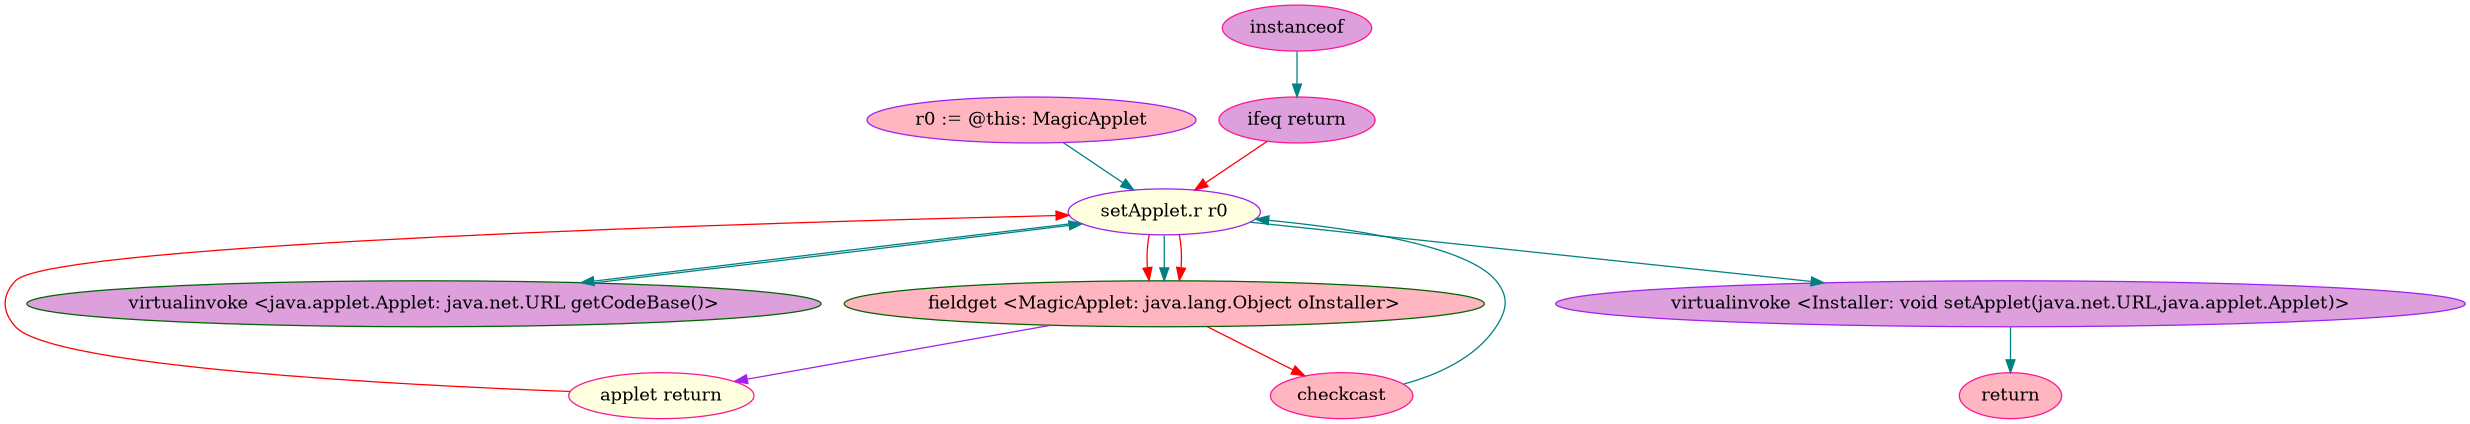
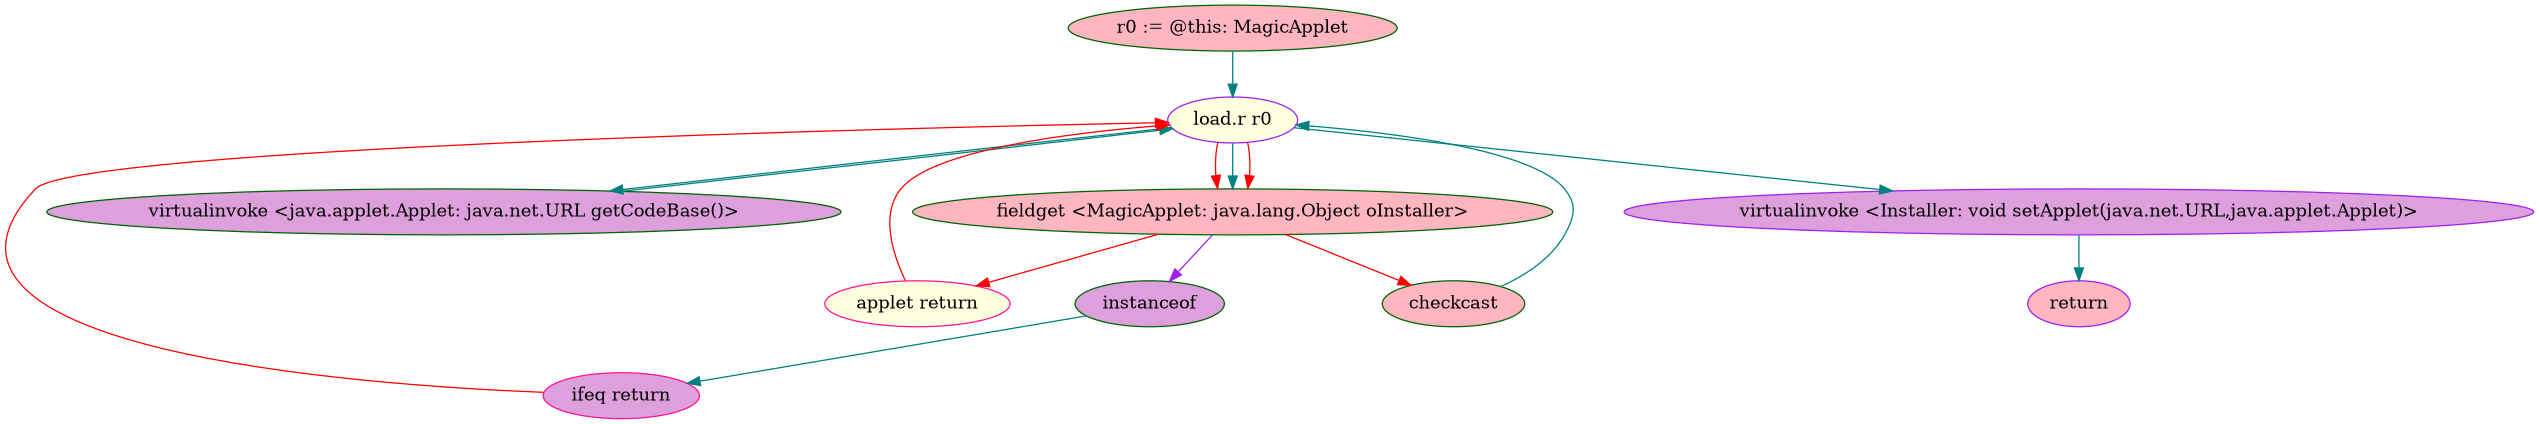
  digraph {
    node [color=purple fillcolor=lightpink style=filled]
    edge [color=teal]
-   "load.r r0" [fillcolor=lightyellow label="setApplet.r r0"]
-   "r0 := @this: MagicApplet"
+   "load.r r0" [fillcolor=lightyellow]
+   "r0 := @this: MagicApplet" [color=darkgreen]
    "fieldget <MagicApplet: java.lang.Object oInstaller>" [color=darkgreen]
    "virtualinvoke <java.applet.Applet: java.net.URL getCodeBase()>" [color=darkgreen fillcolor=plum]
    "virtualinvoke <Installer: void setApplet(java.net.URL,java.applet.Applet)>" [fillcolor=plum]
    n6 [color=deeppink fillcolor=lightyellow label="applet return"]
-   instanceof [color=deeppink fillcolor=plum]
-   checkcast [color=deeppink]
-   return [color=deeppink]
+   instanceof [color=darkgreen fillcolor=plum]
+   checkcast [color=darkgreen]
+   return
    "ifeq return" [color=deeppink fillcolor=plum]
    "load.r r0" -> "fieldget <MagicApplet: java.lang.Object oInstaller>" [color=red]
    "load.r r0" -> "fieldget <MagicApplet: java.lang.Object oInstaller>"
    "load.r r0" -> "fieldget <MagicApplet: java.lang.Object oInstaller>" [color=red]
    "load.r r0" -> "virtualinvoke <java.applet.Applet: java.net.URL getCodeBase()>"
    "load.r r0" -> "virtualinvoke <Installer: void setApplet(java.net.URL,java.applet.Applet)>"
    "r0 := @this: MagicApplet" -> "load.r r0"
-   "fieldget <MagicApplet: java.lang.Object oInstaller>" -> n6 [color=purple]
+   "fieldget <MagicApplet: java.lang.Object oInstaller>" -> n6 [color=red]
+   "fieldget <MagicApplet: java.lang.Object oInstaller>" -> instanceof [color=purple]
    "fieldget <MagicApplet: java.lang.Object oInstaller>" -> checkcast [color=red]
    "virtualinvoke <java.applet.Applet: java.net.URL getCodeBase()>" -> "load.r r0"
    "virtualinvoke <Installer: void setApplet(java.net.URL,java.applet.Applet)>" -> return
    n6 -> "load.r r0" [color=red]
    instanceof -> "ifeq return"
    checkcast -> "load.r r0"
    "ifeq return" -> "load.r r0" [color=red]
  }
